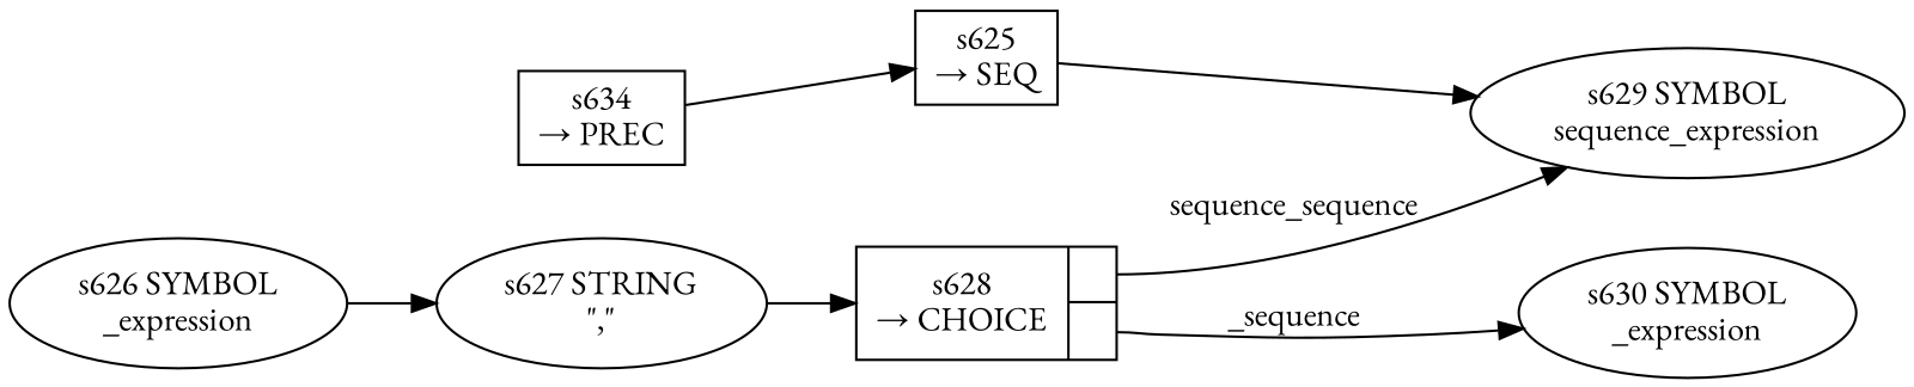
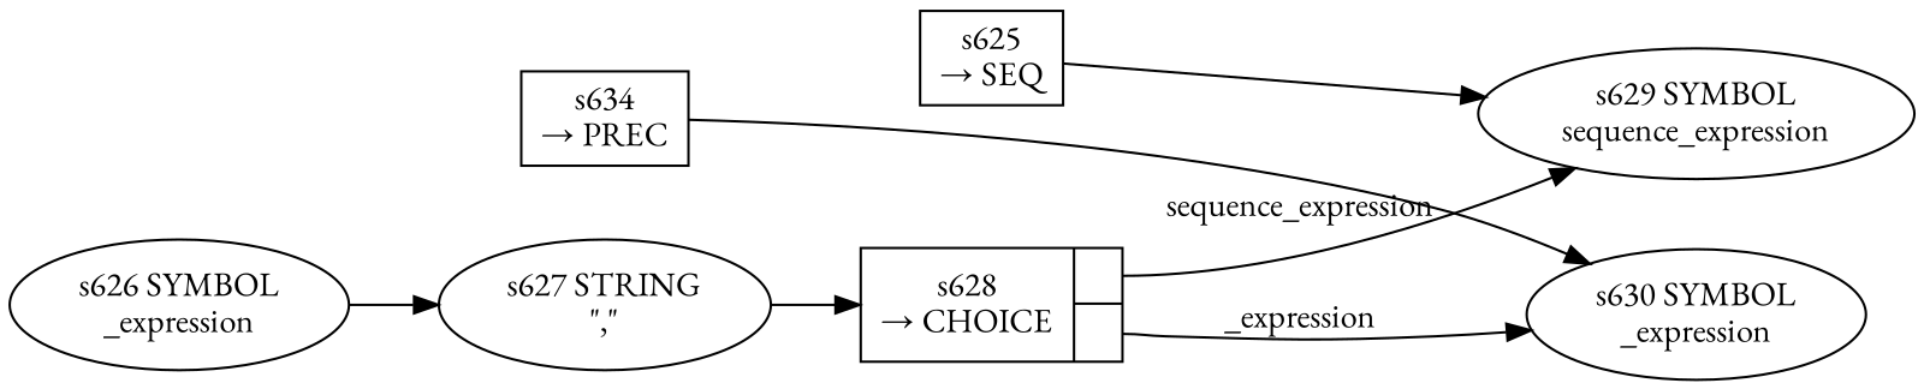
  digraph {
    fontname="EB Garamond"
    rankdir=LR
    node [fontname="EB Garamond"]
    edge [fontname="EB Garamond"]
    n1 [fixedsize=false label="s634\n&rarr; PREC" peripheries=1 shape=record]
    n2 [fixedsize=false label="s625\n&rarr; SEQ" peripheries=1 shape=record]
    n3 [label="s629 SYMBOL\nsequence_expression"]
    n4 [label="s626 SYMBOL\n_expression"]
    n5 [label="s627 STRING\n\",\""]
    n6 [fixedsize=false label="{s628\n&rarr; CHOICE|{<p0>|<p1>}}" peripheries=1 shape=record]
    n7 [label="s630 SYMBOL\n_expression"]
-   n1 -> n2
+   n1 -> n7
    n2 -> n3
    n4 -> n5
    n5 -> n6
-   n6 -> n3 [label=sequence_sequence tailport=p0]
-   n6 -> n7 [label=_sequence tailport=p1]
+   n6 -> n3 [label=sequence_expression tailport=p0]
+   n6 -> n7 [label=_expression tailport=p1]
  }
